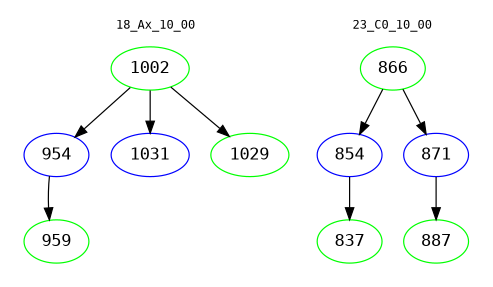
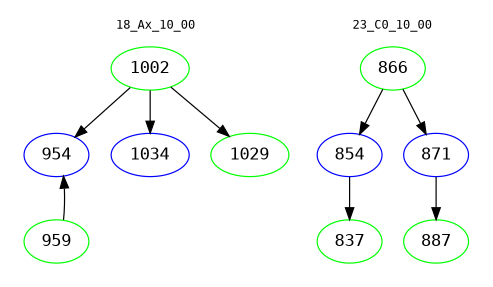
  digraph {
    fontname="DejaVu Sans Mono"
    node [color=green fontname="DejaVu Sans Mono"]
    edge [color=black fontname="DejaVu Sans Mono"]
    n1 [label=1002]
    n2 [color=blue label=954]
-   n3 [color=blue label=1031]
+   n3 [color=blue label=1034]
    n4 [label=959]
    n5 [label=1029]
    n6 [label=866]
    n7 [color=blue label=854]
    n8 [color=blue label=871]
    n9 [label=837]
    n10 [label=887]
    subgraph cluster_1 {
      color=white
      fontsize=10
      label="18_Ax_10_00"
      n1
      n2
      n3
      n4
      n5
    }
    subgraph cluster_2 {
      color=white
      fontsize=10
      label="23_C0_10_00"
      n6
      n7
      n8
      n9
      n10
    }
    n1 -> n2
    n1 -> n3
    n1 -> n5
-   n2 -> n4
+   n4 -> n2
    n6 -> n7
    n6 -> n8
    n7 -> n9
    n8 -> n10
  }
